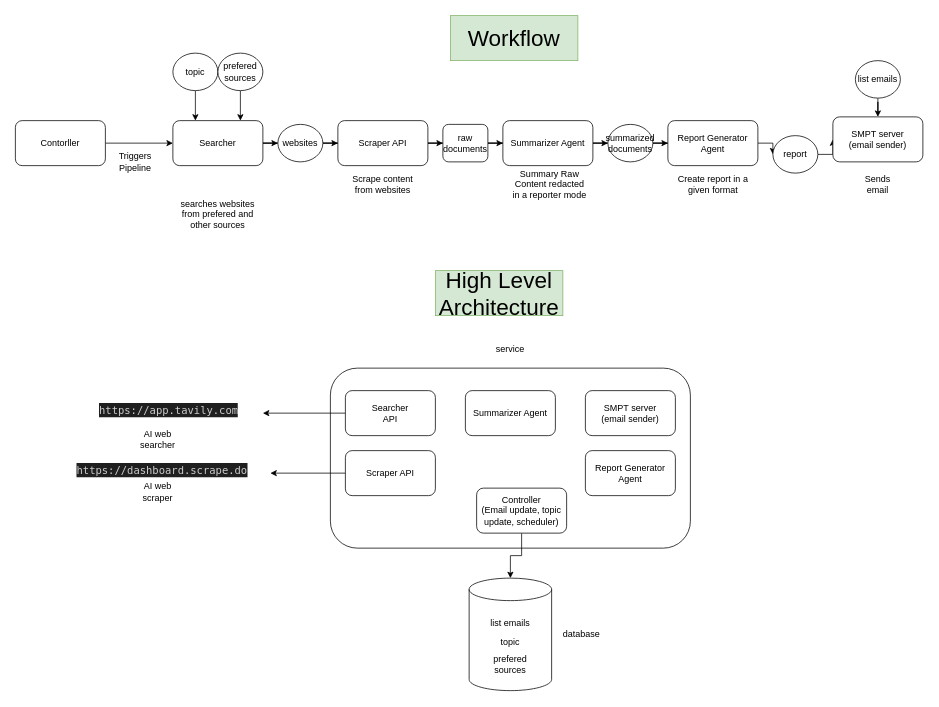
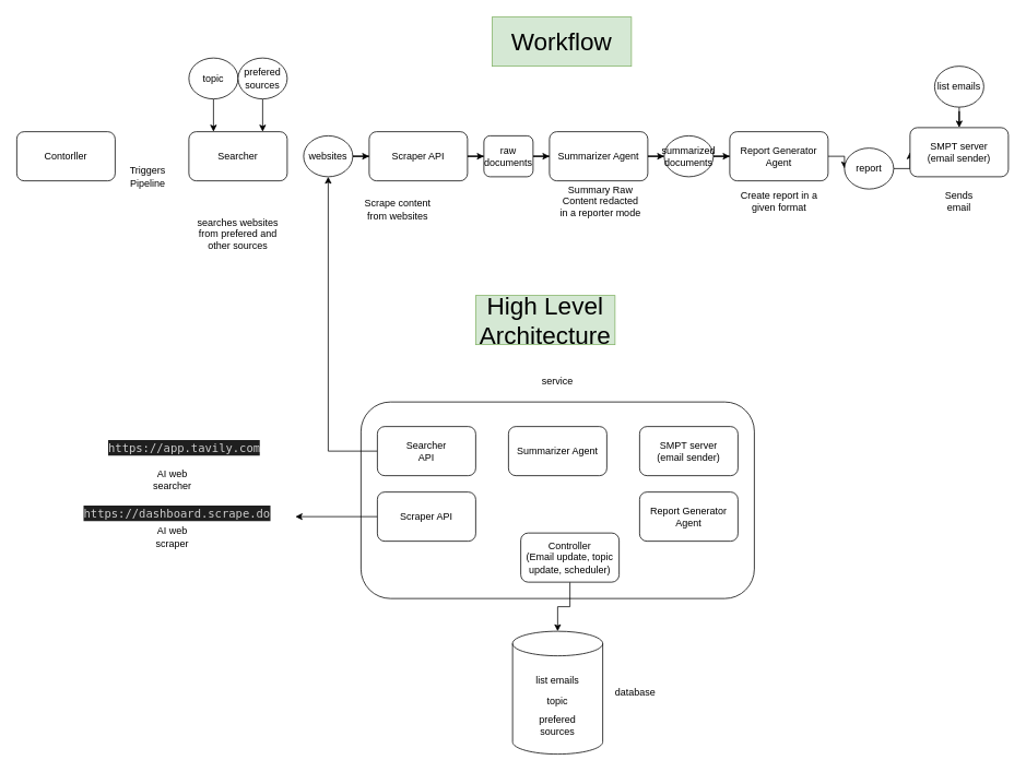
  <mxCell id="0" />
  <mxCell id="1" parent="0" />
  <mxCell id="2" value="" style="shape=cylinder3;whiteSpace=wrap;html=1;boundedLbl=1;backgroundOutline=1;size=15;" vertex="1" parent="1"><mxGeometry x="625" y="770" width="110" height="150" as="geometry" /></mxCell>
  <mxCell id="3" value="list emails" style="text;html=1;align=center;verticalAlign=middle;whiteSpace=wrap;rounded=0;" vertex="1" parent="1"><mxGeometry x="650" y="815" width="60" height="30" as="geometry" /></mxCell>
  <mxCell id="4" value="topic" style="text;html=1;align=center;verticalAlign=middle;whiteSpace=wrap;rounded=0;" vertex="1" parent="1"><mxGeometry x="650" y="840" width="60" height="30" as="geometry" /></mxCell>
  <mxCell id="5" value="prefered sources" style="text;html=1;align=center;verticalAlign=middle;whiteSpace=wrap;rounded=0;" vertex="1" parent="1"><mxGeometry x="650" y="870" width="60" height="30" as="geometry" /></mxCell>
  <mxCell id="6" value="" style="rounded=1;whiteSpace=wrap;html=1;" vertex="1" parent="1"><mxGeometry x="440" y="490" width="480" height="240" as="geometry" /></mxCell>
  <mxCell id="7" value="service" style="text;html=1;align=center;verticalAlign=middle;whiteSpace=wrap;rounded=0;" vertex="1" parent="1"><mxGeometry x="650" y="450" width="60" height="30" as="geometry" /></mxCell>
- <mxCell id="8" style="edgeStyle=orthogonalEdgeStyle;rounded=0;orthogonalLoop=1;jettySize=auto;html=1;entryX=1;entryY=0.5;entryDx=0;entryDy=0;" edge="1" parent="1" source="9" target="10"><mxGeometry relative="1" as="geometry" /></mxCell>
+ <mxCell id="8" style="edgeStyle=orthogonalEdgeStyle;rounded=0;orthogonalLoop=1;jettySize=auto;html=1;" edge="1" parent="1" source="9" target="31"><mxGeometry relative="1" as="geometry" /></mxCell>
  <mxCell id="9" value="Searcher&lt;br&gt;API" style="rounded=1;whiteSpace=wrap;html=1;" vertex="1" parent="1"><mxGeometry x="460" y="520" width="120" height="60" as="geometry" /></mxCell>
  <mxCell id="10" value="&lt;div style=&quot;color: #cccccc;background-color: #1f1f1f;font-family: 'Droid Sans Mono', 'monospace', monospace;font-weight: normal;font-size: 14px;line-height: 19px;white-space: pre;&quot;&gt;&lt;div&gt;&lt;span style=&quot;color: #cccccc;&quot;&gt;https://app.tavily.com&lt;/span&gt;&lt;/div&gt;&lt;/div&gt;" style="text;whiteSpace=wrap;html=1;" vertex="1" parent="1"><mxGeometry x="130" y="530" width="220" height="40" as="geometry" /></mxCell>
  <mxCell id="11" value="AI web searcher" style="text;html=1;align=center;verticalAlign=middle;whiteSpace=wrap;rounded=0;" vertex="1" parent="1"><mxGeometry x="180" y="570" width="60" height="30" as="geometry" /></mxCell>
  <mxCell id="12" value="" style="edgeStyle=orthogonalEdgeStyle;rounded=0;orthogonalLoop=1;jettySize=auto;html=1;" edge="1" parent="1" source="13" target="14"><mxGeometry relative="1" as="geometry" /></mxCell>
  <mxCell id="13" value="Scraper API" style="rounded=1;whiteSpace=wrap;html=1;" vertex="1" parent="1"><mxGeometry x="460" y="600" width="120" height="60" as="geometry" /></mxCell>
  <mxCell id="14" value="&lt;div style=&quot;color: #cccccc;background-color: #1f1f1f;font-family: 'Droid Sans Mono', 'monospace', monospace;font-weight: normal;font-size: 14px;line-height: 19px;white-space: pre;&quot;&gt;&lt;div&gt;&lt;span style=&quot;color: #cccccc;&quot;&gt;https://dashboard.scrape.do&lt;/span&gt;&lt;/div&gt;&lt;/div&gt;" style="text;whiteSpace=wrap;html=1;" vertex="1" parent="1"><mxGeometry x="100" y="610" width="260" height="40" as="geometry" /></mxCell>
  <mxCell id="15" value="AI web scraper" style="text;html=1;align=center;verticalAlign=middle;whiteSpace=wrap;rounded=0;" vertex="1" parent="1"><mxGeometry x="180" y="640" width="60" height="30" as="geometry" /></mxCell>
  <mxCell id="16" value="Summarizer Agent" style="rounded=1;whiteSpace=wrap;html=1;" vertex="1" parent="1"><mxGeometry x="620" y="520" width="120" height="60" as="geometry" /></mxCell>
  <mxCell id="17" value="Report Generator Agent" style="rounded=1;whiteSpace=wrap;html=1;" vertex="1" parent="1"><mxGeometry x="780" y="600" width="120" height="60" as="geometry" /></mxCell>
  <mxCell id="18" value="SMPT server&lt;br&gt;(email sender)" style="rounded=1;whiteSpace=wrap;html=1;" vertex="1" parent="1"><mxGeometry x="780" y="520" width="120" height="60" as="geometry" /></mxCell>
  <mxCell id="19" value="" style="edgeStyle=orthogonalEdgeStyle;rounded=0;orthogonalLoop=1;jettySize=auto;html=1;entryX=0.5;entryY=0;entryDx=0;entryDy=0;entryPerimeter=0;" edge="1" parent="1" source="20" target="2"><mxGeometry relative="1" as="geometry" /></mxCell>
  <mxCell id="20" value="Controller&lt;br&gt;(Email update, topic update, scheduler)" style="rounded=1;whiteSpace=wrap;html=1;" vertex="1" parent="1"><mxGeometry x="635" y="650" width="120" height="60" as="geometry" /></mxCell>
  <mxCell id="21" value="database" style="text;html=1;align=center;verticalAlign=middle;whiteSpace=wrap;rounded=0;" vertex="1" parent="1"><mxGeometry x="745" y="830" width="60" height="30" as="geometry" /></mxCell>
  <mxCell id="22" value="Workflow" style="text;html=1;align=center;verticalAlign=middle;whiteSpace=wrap;rounded=0;strokeWidth=1;fillColor=#d5e8d4;strokeColor=#82b366;fontSize=30;" vertex="1" parent="1"><mxGeometry x="600" y="20" width="170" height="60" as="geometry" /></mxCell>
- <mxCell id="23" value="" style="edgeStyle=orthogonalEdgeStyle;rounded=0;orthogonalLoop=1;jettySize=auto;html=1;" edge="1" parent="1" source="24" target="31"><mxGeometry relative="1" as="geometry" /></mxCell>
  <mxCell id="24" value="Searcher" style="rounded=1;whiteSpace=wrap;html=1;" vertex="1" parent="1"><mxGeometry x="230" y="160" width="120" height="60" as="geometry" /></mxCell>
  <mxCell id="25" style="edgeStyle=orthogonalEdgeStyle;rounded=0;orthogonalLoop=1;jettySize=auto;html=1;entryX=0.25;entryY=0;entryDx=0;entryDy=0;" edge="1" parent="1" source="26" target="24"><mxGeometry relative="1" as="geometry" /></mxCell>
  <mxCell id="26" value="topic" style="ellipse;whiteSpace=wrap;html=1;" vertex="1" parent="1"><mxGeometry x="230" y="70" width="60" height="50" as="geometry" /></mxCell>
  <mxCell id="27" value="searches websites from prefered and other sources" style="text;html=1;align=center;verticalAlign=middle;whiteSpace=wrap;rounded=0;" vertex="1" parent="1"><mxGeometry x="235" y="270" width="110" height="30" as="geometry" /></mxCell>
  <mxCell id="28" value="" style="edgeStyle=orthogonalEdgeStyle;rounded=0;orthogonalLoop=1;jettySize=auto;html=1;" edge="1" parent="1" source="29" target="38"><mxGeometry relative="1" as="geometry" /></mxCell>
  <mxCell id="29" value="Scraper API" style="rounded=1;whiteSpace=wrap;html=1;" vertex="1" parent="1"><mxGeometry x="450" y="160" width="120" height="60" as="geometry" /></mxCell>
  <mxCell id="30" value="" style="edgeStyle=orthogonalEdgeStyle;rounded=0;orthogonalLoop=1;jettySize=auto;html=1;" edge="1" parent="1" source="31" target="29"><mxGeometry relative="1" as="geometry" /></mxCell>
  <mxCell id="31" value="websites" style="ellipse;whiteSpace=wrap;html=1;" vertex="1" parent="1"><mxGeometry x="370" y="165" width="60" height="50" as="geometry" /></mxCell>
- <mxCell id="32" value="Scrape content from websites" style="text;html=1;align=center;verticalAlign=middle;whiteSpace=wrap;rounded=0;" vertex="1" parent="1"><mxGeometry x="465" y="230" width="90" height="30" as="geometry" /></mxCell>
+ <mxCell id="32" value="Scrape content from websites" style="text;html=1;align=center;verticalAlign=middle;whiteSpace=wrap;rounded=0;" vertex="1" parent="1"><mxGeometry x="440" y="240" width="90" height="30" as="geometry" /></mxCell>
  <mxCell id="33" style="edgeStyle=orthogonalEdgeStyle;rounded=0;orthogonalLoop=1;jettySize=auto;html=1;entryX=0.75;entryY=0;entryDx=0;entryDy=0;" edge="1" parent="1" source="34" target="24"><mxGeometry relative="1" as="geometry" /></mxCell>
  <mxCell id="34" value="prefered sources" style="ellipse;whiteSpace=wrap;html=1;" vertex="1" parent="1"><mxGeometry x="290" y="70" width="60" height="50" as="geometry" /></mxCell>
  <mxCell id="35" value="" style="edgeStyle=orthogonalEdgeStyle;rounded=0;orthogonalLoop=1;jettySize=auto;html=1;" edge="1" parent="1" source="36" target="43"><mxGeometry relative="1" as="geometry" /></mxCell>
  <mxCell id="36" value="Summarizer Agent" style="rounded=1;whiteSpace=wrap;html=1;" vertex="1" parent="1"><mxGeometry x="670" y="160" width="120" height="60" as="geometry" /></mxCell>
  <mxCell id="37" value="" style="edgeStyle=orthogonalEdgeStyle;rounded=0;orthogonalLoop=1;jettySize=auto;html=1;" edge="1" parent="1" source="38" target="36"><mxGeometry relative="1" as="geometry" /></mxCell>
  <mxCell id="38" value="raw documents" style="whiteSpace=wrap;html=1;rounded=1;" vertex="1" parent="1"><mxGeometry x="590" y="165" width="60" height="50" as="geometry" /></mxCell>
  <mxCell id="39" value="Summary Raw Content redacted in a reporter mode" style="text;html=1;align=center;verticalAlign=middle;whiteSpace=wrap;rounded=0;" vertex="1" parent="1"><mxGeometry x="680" y="230" width="105" height="30" as="geometry" /></mxCell>
  <mxCell id="40" value="" style="edgeStyle=orthogonalEdgeStyle;rounded=0;orthogonalLoop=1;jettySize=auto;html=1;" edge="1" parent="1" source="41" target="46"><mxGeometry relative="1" as="geometry" /></mxCell>
  <mxCell id="41" value="Report Generator Agent" style="rounded=1;whiteSpace=wrap;html=1;" vertex="1" parent="1"><mxGeometry x="890" y="160" width="120" height="60" as="geometry" /></mxCell>
  <mxCell id="42" value="" style="edgeStyle=orthogonalEdgeStyle;rounded=0;orthogonalLoop=1;jettySize=auto;html=1;" edge="1" parent="1" source="43" target="41"><mxGeometry relative="1" as="geometry" /></mxCell>
  <mxCell id="43" value="summarized documents" style="ellipse;whiteSpace=wrap;html=1;" vertex="1" parent="1"><mxGeometry x="810" y="165" width="60" height="50" as="geometry" /></mxCell>
  <mxCell id="44" value="Create report in a given format" style="text;html=1;align=center;verticalAlign=middle;whiteSpace=wrap;rounded=0;" vertex="1" parent="1"><mxGeometry x="897.5" y="230" width="105" height="30" as="geometry" /></mxCell>
  <mxCell id="45" value="" style="edgeStyle=orthogonalEdgeStyle;rounded=0;orthogonalLoop=1;jettySize=auto;html=1;" edge="1" parent="1" source="46" target="47"><mxGeometry relative="1" as="geometry" /></mxCell>
  <mxCell id="46" value="report" style="ellipse;whiteSpace=wrap;html=1;" vertex="1" parent="1"><mxGeometry x="1030" y="180" width="60" height="50" as="geometry" /></mxCell>
  <mxCell id="47" value="SMPT server&lt;br&gt;(email sender)" style="rounded=1;whiteSpace=wrap;html=1;" vertex="1" parent="1"><mxGeometry x="1110" y="155" width="120" height="60" as="geometry" /></mxCell>
  <mxCell id="48" value="Sends email" style="text;html=1;align=center;verticalAlign=middle;whiteSpace=wrap;rounded=0;" vertex="1" parent="1"><mxGeometry x="1140" y="230" width="60" height="30" as="geometry" /></mxCell>
  <mxCell id="49" style="edgeStyle=orthogonalEdgeStyle;rounded=0;orthogonalLoop=1;jettySize=auto;html=1;entryX=0.5;entryY=0;entryDx=0;entryDy=0;" edge="1" parent="1" source="50" target="47"><mxGeometry relative="1" as="geometry" /></mxCell>
  <mxCell id="50" value="list emails" style="ellipse;whiteSpace=wrap;html=1;" vertex="1" parent="1"><mxGeometry x="1140" y="80" width="60" height="50" as="geometry" /></mxCell>
- <mxCell id="51" style="edgeStyle=orthogonalEdgeStyle;rounded=0;orthogonalLoop=1;jettySize=auto;html=1;entryX=0;entryY=0.5;entryDx=0;entryDy=0;" edge="1" parent="1" source="52" target="24"><mxGeometry relative="1" as="geometry" /></mxCell>
  <mxCell id="52" value="Contorller" style="rounded=1;whiteSpace=wrap;html=1;" vertex="1" parent="1"><mxGeometry x="20" y="160" width="120" height="60" as="geometry" /></mxCell>
  <mxCell id="53" value="Triggers Pipeline" style="text;html=1;align=center;verticalAlign=middle;whiteSpace=wrap;rounded=0;" vertex="1" parent="1"><mxGeometry x="150" y="200" width="60" height="30" as="geometry" /></mxCell>
  <mxCell id="54" value="High Level Architecture" style="text;html=1;align=center;verticalAlign=middle;whiteSpace=wrap;rounded=0;strokeWidth=1;fillColor=#d5e8d4;strokeColor=#82b366;fontSize=30;" vertex="1" parent="1"><mxGeometry x="580" y="360" width="170" height="60" as="geometry" /></mxCell>
